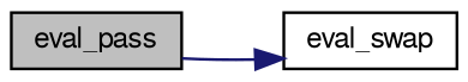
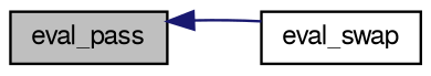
  digraph {
    rankdir=LR
    node [color=black fontname=FreeSans fontsize=10 shape=record]
    n1 [fillcolor=grey75 fontcolor=black height=0.2 label=eval_pass style=filled width=0.4]
    n2 [height=0.2 label=eval_swap width=0.4]
-   n1 -> n2 [color=midnightblue fontname=FreeSans fontsize=10 labelfontname=FreeSans labelfontsize=10 style=solid]
+   n2 -> n1 [color=midnightblue fontname=FreeSans fontsize=10 labelfontname=FreeSans labelfontsize=10 style=solid]
  }
